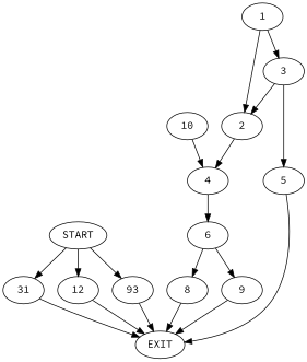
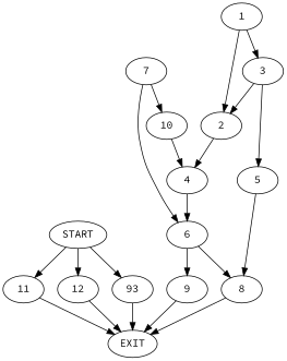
  digraph {
    fontname="Source Code Pro"
    node [fontname="Source Code Pro"]
    edge [fontname="Source Code Pro"]
    n1 [label=START]
-   11 [label=31]
+   11
    12
    n4 [label=93]
    1
    2
    3
    n8 [label=EXIT]
    4
    5
    6
    8
    9
+   7
    10
    n1 -> 11
    n1 -> 12
    n1 -> n4
    11 -> n8
    12 -> n8
    n4 -> n8
    1 -> 2
    1 -> 3
    2 -> 4
    3 -> 2
    3 -> 5
    4 -> 6
-   5 -> n8
+   5 -> 8
    6 -> 8
    6 -> 9
    8 -> n8
    9 -> n8
+   7 -> 6
+   7 -> 10
    10 -> 4
  }
